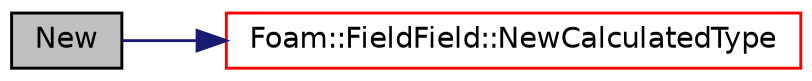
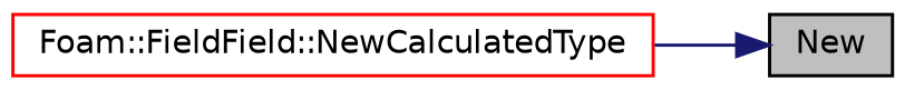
  digraph {
    rankdir=LR
    node [fontname=Helvetica fontsize=10 shape=record]
    n1 [color=black fillcolor=grey75 fontcolor=black height=0.2 label=New style=filled width=0.4]
    n2 [color=red height=0.2 label="Foam::FieldField::NewCalculatedType" width=0.4]
-   n1 -> n2 [color=midnightblue fontname=Helvetica fontsize=10 labelfontname=Helvetica labelfontsize=10 style=solid]
+   n2 -> n1 [color=midnightblue fontname=Helvetica fontsize=10 labelfontname=Helvetica labelfontsize=10 style=solid]
  }
